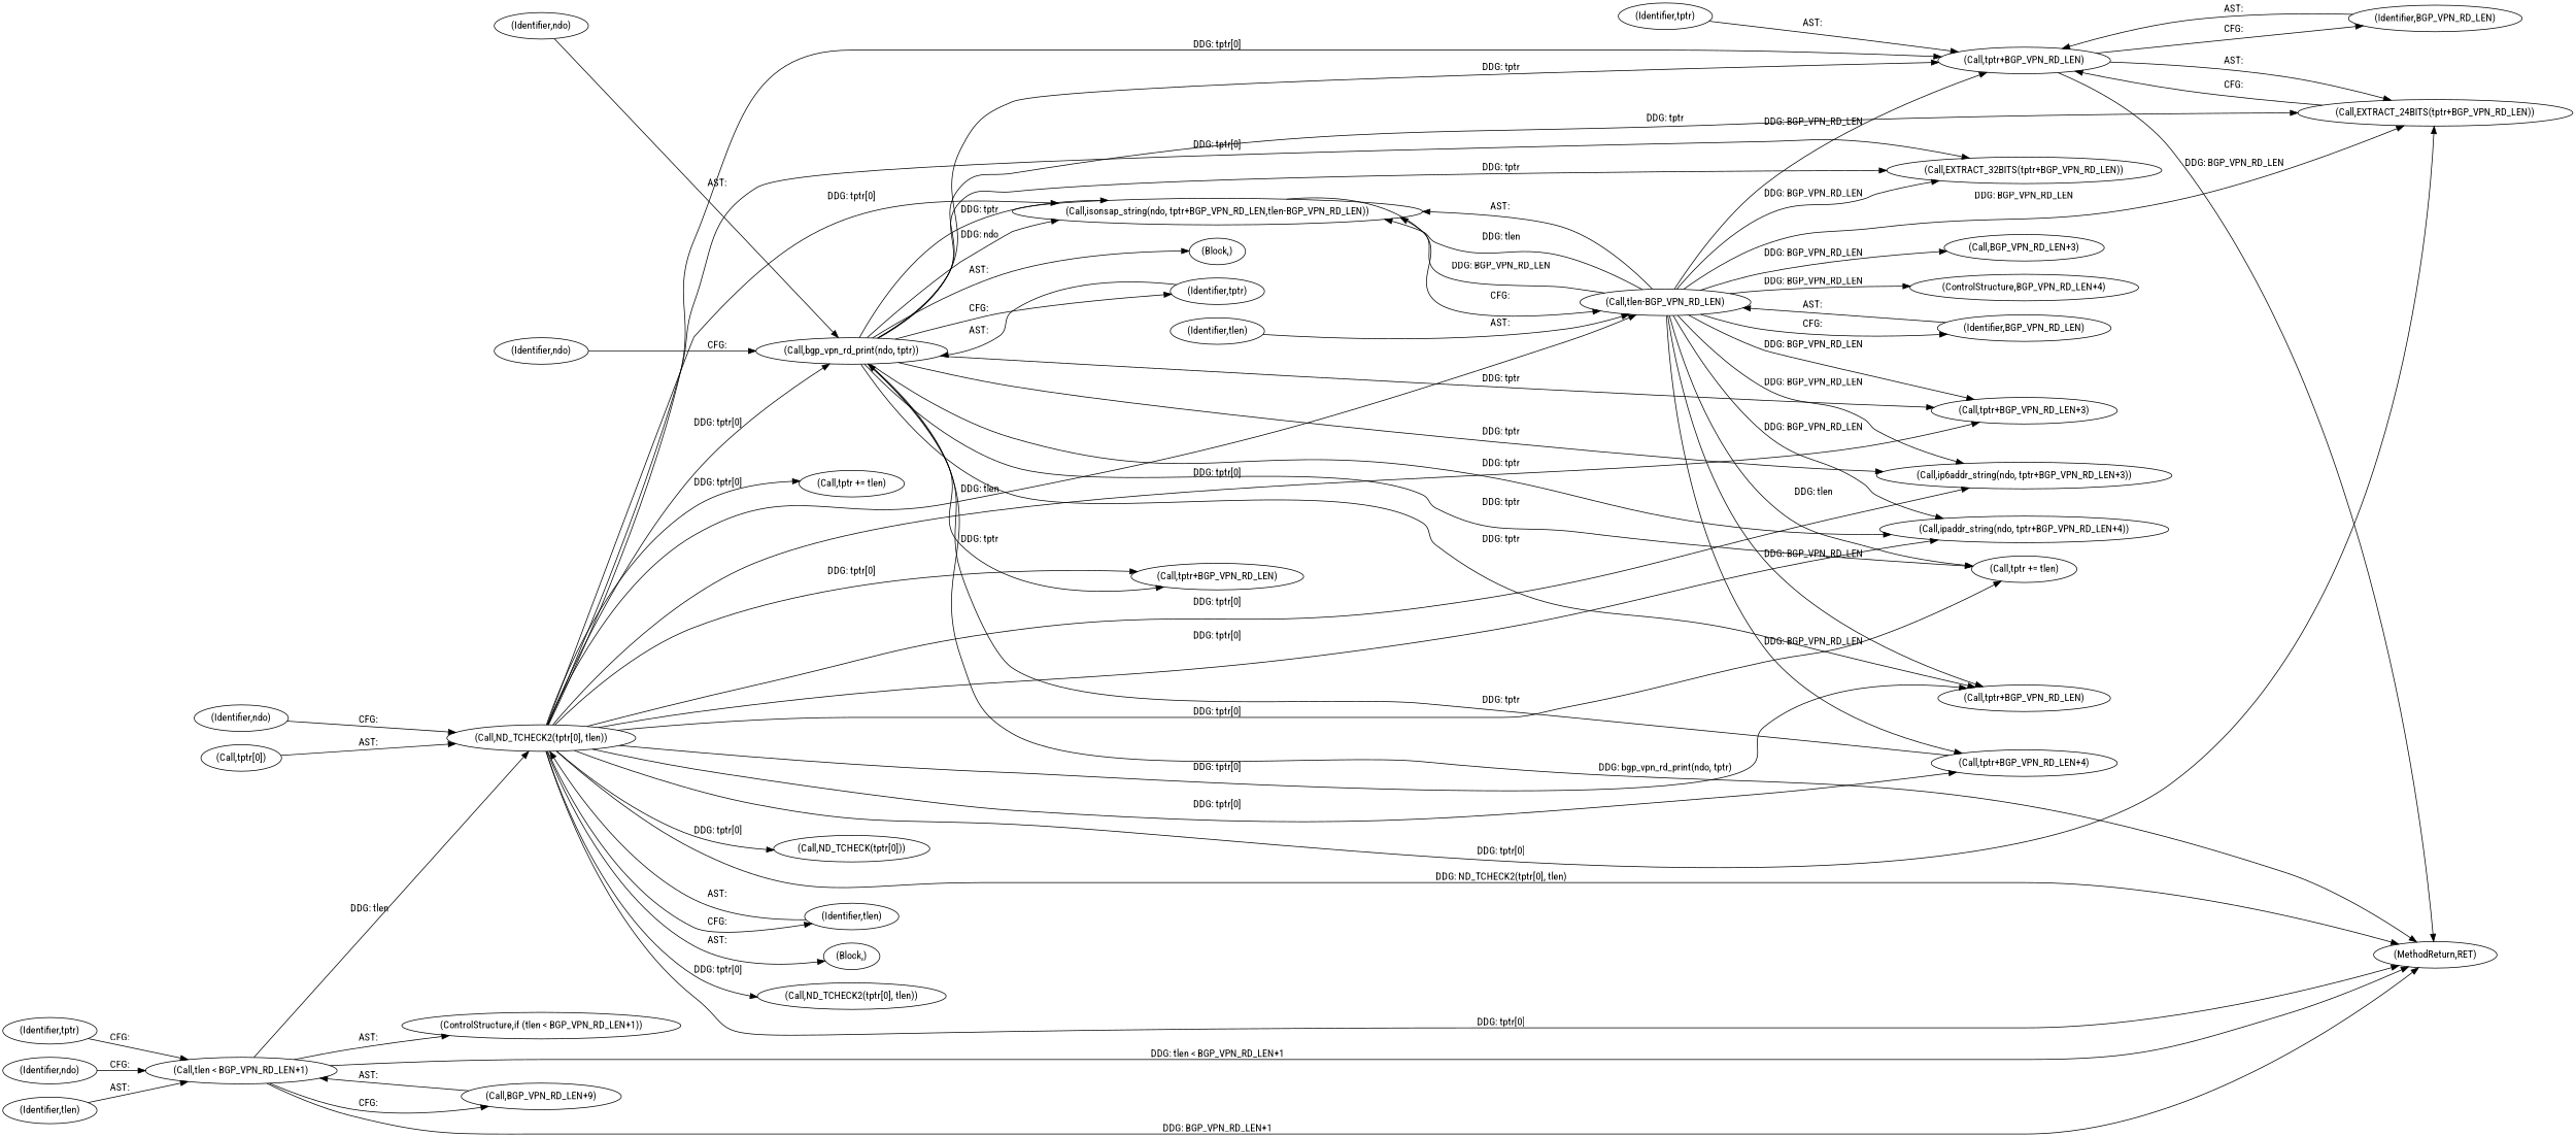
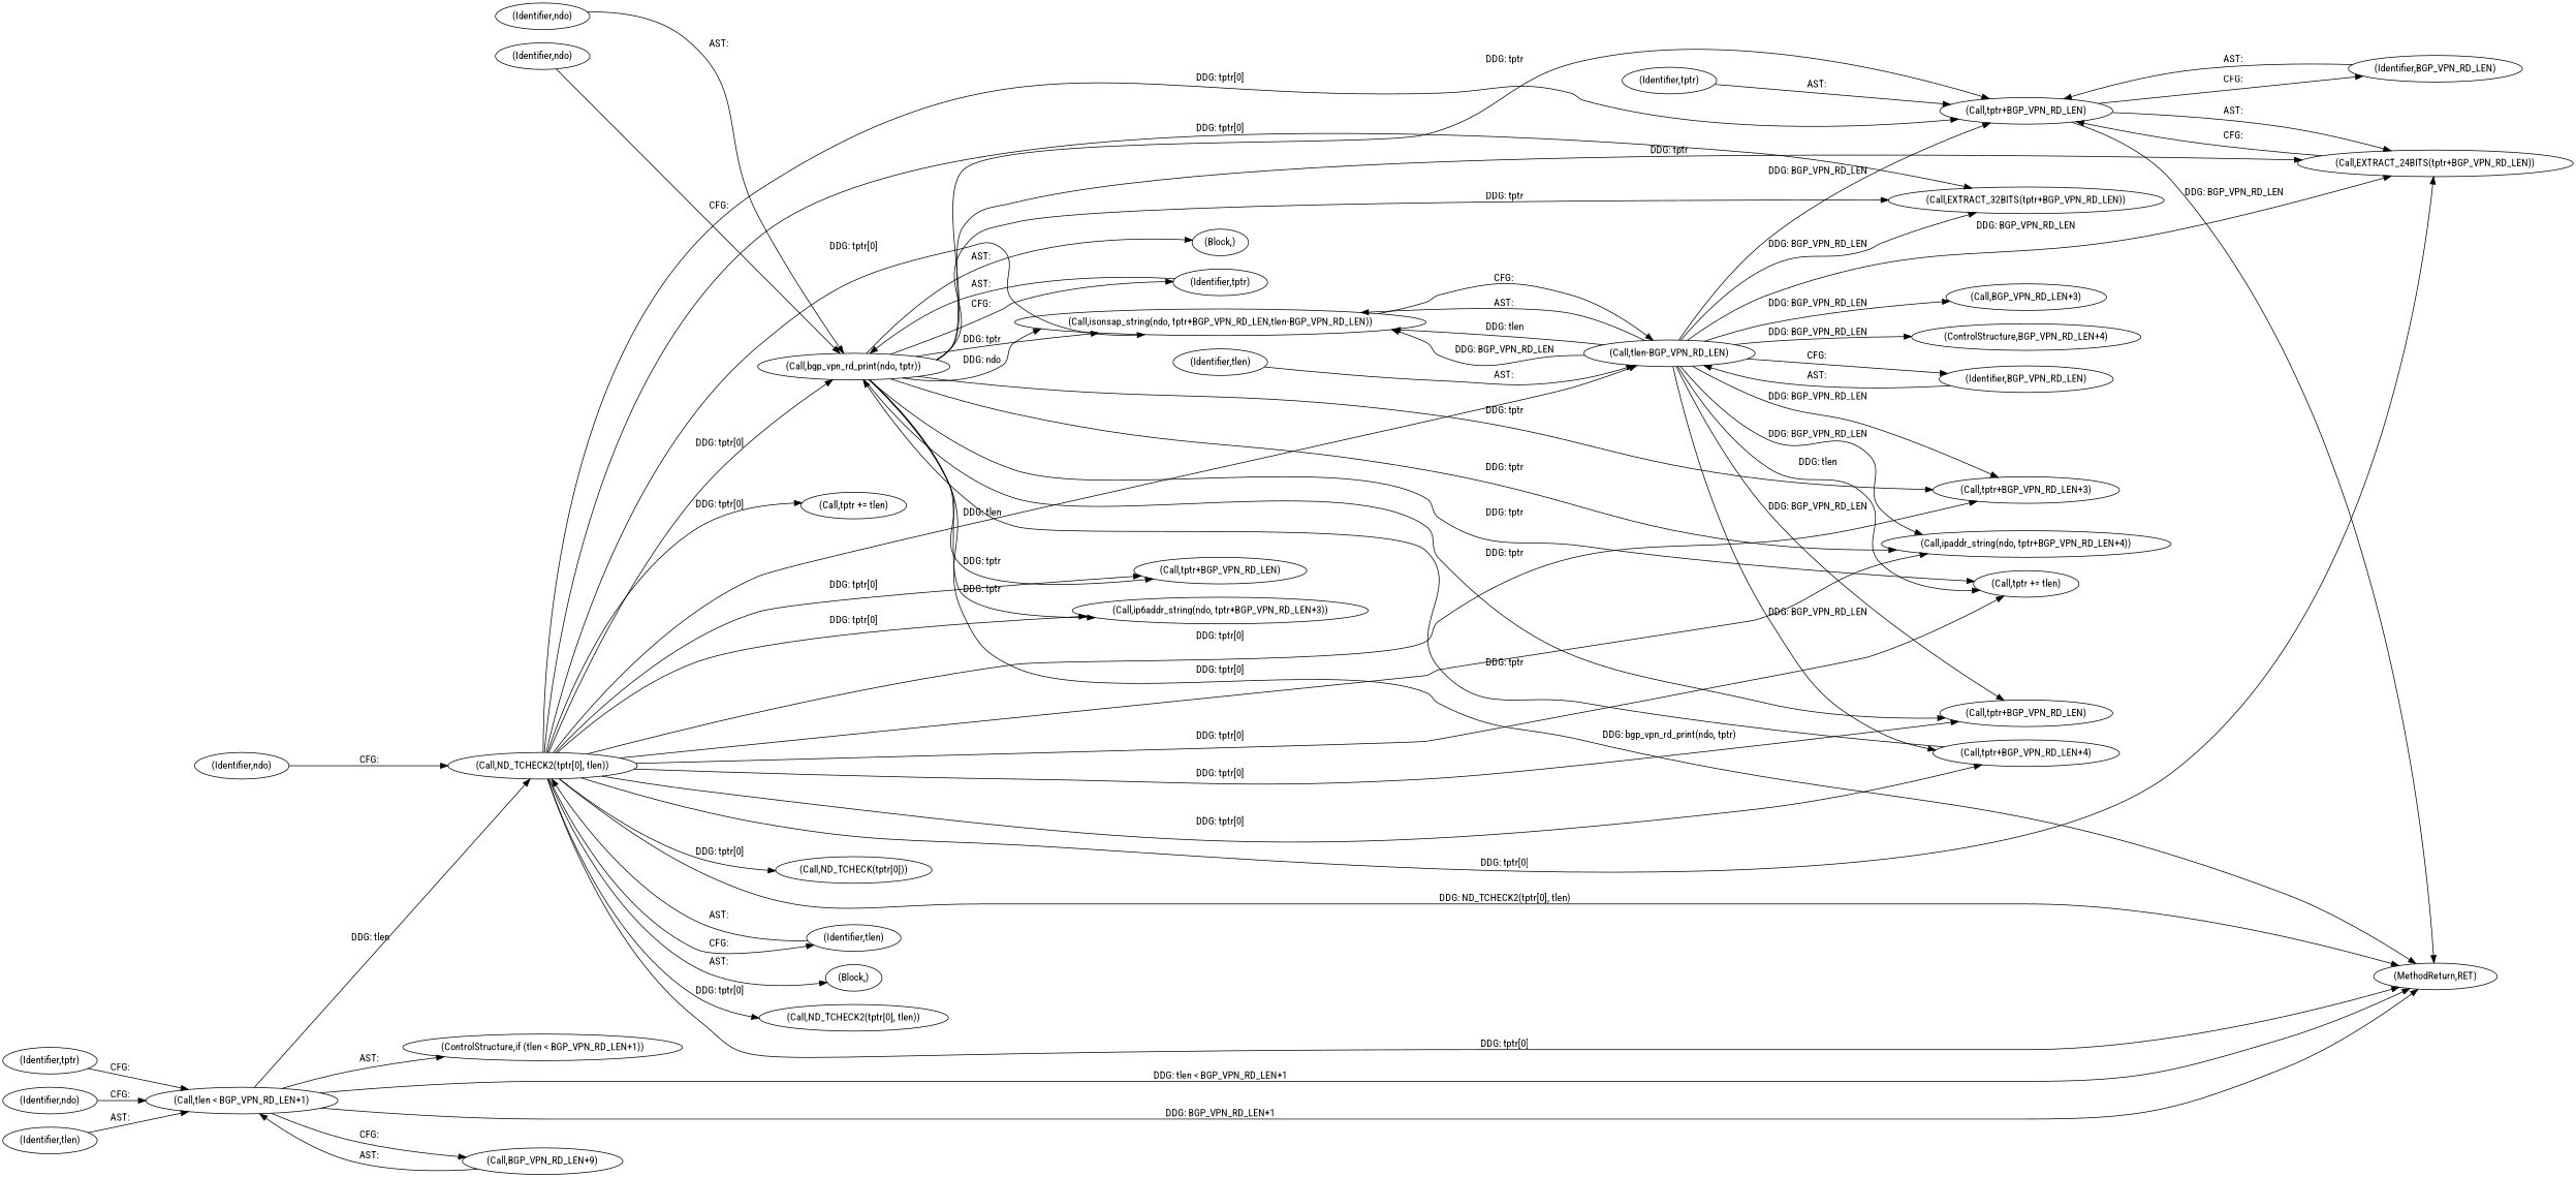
  digraph {
    fontname="Roboto Condensed"
    rankdir=LR
    node [fontname="Roboto Condensed"]
    edge [fontname="Roboto Condensed"]
    n1 [label="(Call,tptr+BGP_VPN_RD_LEN)"]
    n2 [label="(Call,EXTRACT_24BITS(tptr+BGP_VPN_RD_LEN))"]
    n3 [label="(MethodReturn,RET)"]
    n4 [label="(Identifier,BGP_VPN_RD_LEN)"]
    n5 [label="(Call,ND_TCHECK2(tptr[0], tlen))"]
    n6 [label="(Call,bgp_vpn_rd_print(ndo, tptr))"]
    n7 [label="(Call,tlen-BGP_VPN_RD_LEN)"]
    n8 [label="(Call,tptr+BGP_VPN_RD_LEN+3)"]
    n9 [label="(Call,EXTRACT_32BITS(tptr+BGP_VPN_RD_LEN))"]
    n10 [label="(Call,ND_TCHECK(tptr[0]))"]
    n11 [label="(Call,isonsap_string(ndo, tptr+BGP_VPN_RD_LEN,tlen-BGP_VPN_RD_LEN))"]
    n12 [label="(Call,ip6addr_string(ndo, tptr+BGP_VPN_RD_LEN+3))"]
    n13 [label="(Identifier,tlen)"]
    n14 [label="(Call,ipaddr_string(ndo, tptr+BGP_VPN_RD_LEN+4))"]
    n15 [label="(Block,)"]
    n16 [label="(Call,ND_TCHECK2(tptr[0], tlen))"]
    n17 [label="(Call,tptr += tlen)"]
    n18 [label="(Call,tptr += tlen)"]
    n19 [label="(Call,tptr+BGP_VPN_RD_LEN)"]
    n20 [label="(Call,tptr+BGP_VPN_RD_LEN)"]
    n21 [label="(Call,tptr+BGP_VPN_RD_LEN+4)"]
    n22 [label="(Block,)"]
    n23 [label="(Identifier,tptr)"]
    n24 [label="(Call,BGP_VPN_RD_LEN+3)"]
    n25 [label="(ControlStructure,BGP_VPN_RD_LEN+4)"]
    n26 [label="(Identifier,BGP_VPN_RD_LEN)"]
    n27 [label="(Call,tlen < BGP_VPN_RD_LEN+1)"]
    n28 [label="(Call,BGP_VPN_RD_LEN+9)"]
    n29 [label="(ControlStructure,if (tlen < BGP_VPN_RD_LEN+1))"]
    n30 [label="(Identifier,ndo)"]
    n31 [label="(Identifier,tptr)"]
-   n32 [label="(Call,tptr[0])"]
    n33 [label="(Identifier,tptr)"]
    n34 [label="(Identifier,ndo)"]
    n35 [label="(Identifier,ndo)"]
    n36 [label="(Identifier,tlen)"]
    n37 [label="(Identifier,tlen)"]
    n38 [label="(Identifier,ndo)"]
    n1 -> n2 [label="AST: "]
    n1 -> n3 [label="DDG: BGP_VPN_RD_LEN"]
    n1 -> n4 [label="CFG: "]
    n2 -> n1 [label="CFG: "]
    n4 -> n1 [label="AST: "]
    n5 -> n1 [label="DDG: tptr[0]"]
    n5 -> n2 [label="DDG: tptr[0]"]
    n5 -> n3 [label="DDG: ND_TCHECK2(tptr[0], tlen)"]
    n5 -> n3 [label="DDG: tptr[0]"]
    n5 -> n6 [label="DDG: tptr[0]"]
    n5 -> n7 [label="DDG: tlen"]
    n5 -> n8 [label="DDG: tptr[0]"]
    n5 -> n9 [label="DDG: tptr[0]"]
    n5 -> n10 [label="DDG: tptr[0]"]
    n5 -> n11 [label="DDG: tptr[0]"]
    n5 -> n12 [label="DDG: tptr[0]"]
    n5 -> n13 [label="CFG: "]
    n5 -> n14 [label="DDG: tptr[0]"]
    n5 -> n15 [label="AST: "]
    n5 -> n16 [label="DDG: tptr[0]"]
    n5 -> n17 [label="DDG: tptr[0]"]
    n5 -> n18 [label="DDG: tptr[0]"]
    n5 -> n19 [label="DDG: tptr[0]"]
    n5 -> n20 [label="DDG: tptr[0]"]
    n5 -> n21 [label="DDG: tptr[0]"]
    n6 -> n1 [label="DDG: tptr"]
    n6 -> n2 [label="DDG: tptr"]
    n6 -> n3 [label="DDG: bgp_vpn_rd_print(ndo, tptr)"]
    n6 -> n8 [label="DDG: tptr"]
    n6 -> n9 [label="DDG: tptr"]
    n6 -> n11 [label="DDG: ndo"]
    n6 -> n11 [label="DDG: tptr"]
    n6 -> n12 [label="DDG: tptr"]
    n6 -> n14 [label="DDG: tptr"]
    n6 -> n17 [label="DDG: tptr"]
    n6 -> n19 [label="DDG: tptr"]
    n6 -> n20 [label="DDG: tptr"]
    n6 -> n22 [label="AST: "]
    n6 -> n23 [label="CFG: "]
    n7 -> n1 [label="DDG: BGP_VPN_RD_LEN"]
    n7 -> n2 [label="DDG: BGP_VPN_RD_LEN"]
    n7 -> n8 [label="DDG: BGP_VPN_RD_LEN"]
    n7 -> n9 [label="DDG: BGP_VPN_RD_LEN"]
    n7 -> n11 [label="AST: "]
    n7 -> n11 [label="DDG: tlen"]
    n7 -> n11 [label="DDG: BGP_VPN_RD_LEN"]
-   n7 -> n12 [label="DDG: BGP_VPN_RD_LEN"]
    n7 -> n14 [label="DDG: BGP_VPN_RD_LEN"]
    n7 -> n17 [label="DDG: tlen"]
    n7 -> n19 [label="DDG: BGP_VPN_RD_LEN"]
    n7 -> n21 [label="DDG: BGP_VPN_RD_LEN"]
    n7 -> n24 [label="DDG: BGP_VPN_RD_LEN"]
    n7 -> n25 [label="DDG: BGP_VPN_RD_LEN"]
    n7 -> n26 [label="CFG: "]
    n11 -> n7 [label="CFG: "]
    n13 -> n5 [label="AST: "]
    n21 -> n6 [label="DDG: tptr"]
    n23 -> n6 [label="AST: "]
    n26 -> n7 [label="AST: "]
    n27 -> n3 [label="DDG: tlen < BGP_VPN_RD_LEN+1"]
    n27 -> n3 [label="DDG: BGP_VPN_RD_LEN+1"]
    n27 -> n5 [label="DDG: tlen"]
    n27 -> n28 [label="CFG: "]
    n27 -> n29 [label="AST: "]
    n28 -> n27 [label="AST: "]
    n30 -> n5 [label="CFG: "]
    n31 -> n1 [label="AST: "]
-   n32 -> n5 [label="AST: "]
    n33 -> n27 [label="CFG: "]
    n34 -> n6 [label="AST: "]
    n35 -> n27 [label="CFG: "]
    n36 -> n27 [label="AST: "]
    n37 -> n7 [label="AST: "]
    n38 -> n6 [label="CFG: "]
  }
